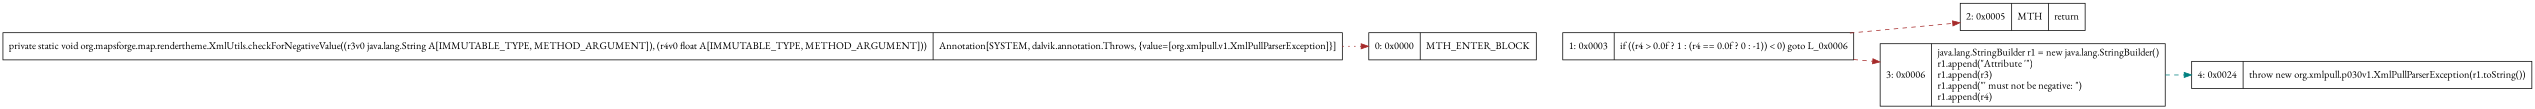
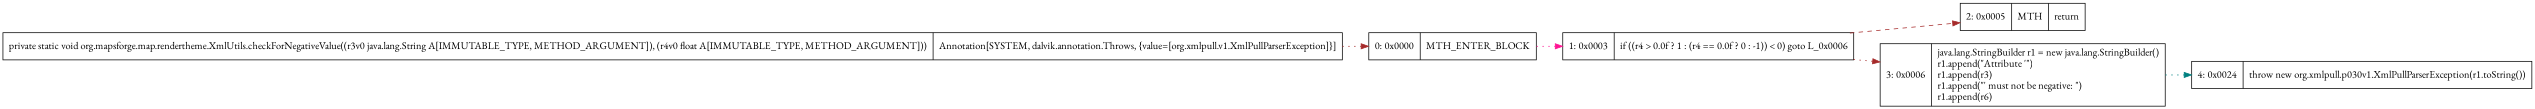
  digraph {
    fontname="EB Garamond"
    rankdir=LR
    node [fontname="EB Garamond" shape=record]
    edge [color=brown fontname="EB Garamond" style=dotted]
    n1 [label="{0\:\ 0x0000|MTH_ENTER_BLOCK\l}"]
    n2 [label="{1\:\ 0x0003|if ((r4 \> 0.0f ? 1 : (r4 == 0.0f ? 0 : \-1)) \< 0) goto L_0x0006\l}"]
    n3 [label="{2\:\ 0x0005|MTH\l|return\l}"]
-   n4 [label="{3\:\ 0x0006|java.lang.StringBuilder r1 = new java.lang.StringBuilder()\lr1.append(\"Attribute '\")\lr1.append(r3)\lr1.append(\"' must not be negative: \")\lr1.append(r4)\l}"]
+   n4 [label="{3\:\ 0x0006|java.lang.StringBuilder r1 = new java.lang.StringBuilder()\lr1.append(\"Attribute '\")\lr1.append(r3)\lr1.append(\"' must not be negative: \")\lr1.append(r6)\l}"]
    n5 [label="{4\:\ 0x0024|throw new org.xmlpull.p030v1.XmlPullParserException(r1.toString())\l}"]
    n6 [label="{private static void org.mapsforge.map.rendertheme.XmlUtils.checkForNegativeValue((r3v0 java.lang.String A[IMMUTABLE_TYPE, METHOD_ARGUMENT]), (r4v0 float A[IMMUTABLE_TYPE, METHOD_ARGUMENT]))  | Annotation[SYSTEM, dalvik.annotation.Throws, \{value=[org.xmlpull.v1.XmlPullParserException]\}]\l}"]
+   n1 -> n2 [color=deeppink]
    n2 -> n3 [style=dashed]
-   n2 -> n4 [style=dashed]
-   n4 -> n5 [color=teal style=dashed]
+   n2 -> n4
+   n4 -> n5 [color=teal]
    n6 -> n1
  }
